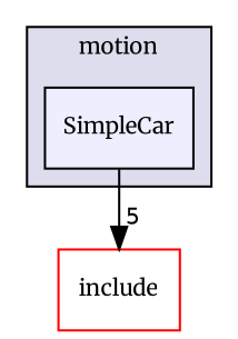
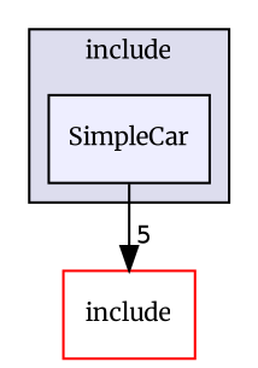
  digraph {
    compound=true
    fontname=Merriweather
    node [fontname=Merriweather fontsize=10 shape=box style=filled]
    n1 [fillcolor="#eeeeff" label=SimpleCar pencolor=black]
    n2 [color=red fillcolor=white label=include]
    subgraph cluster_1 {
      bgcolor="#ddddee"
      fontsize=10
-     label=motion
+     label=include
      pencolor=black
      n1
    }
    n1 -> n2 [headlabel=5 labeldistance=1.5 labelfontname=Helvetica labelfontsize=10 fontname=Merriweather]
  }
